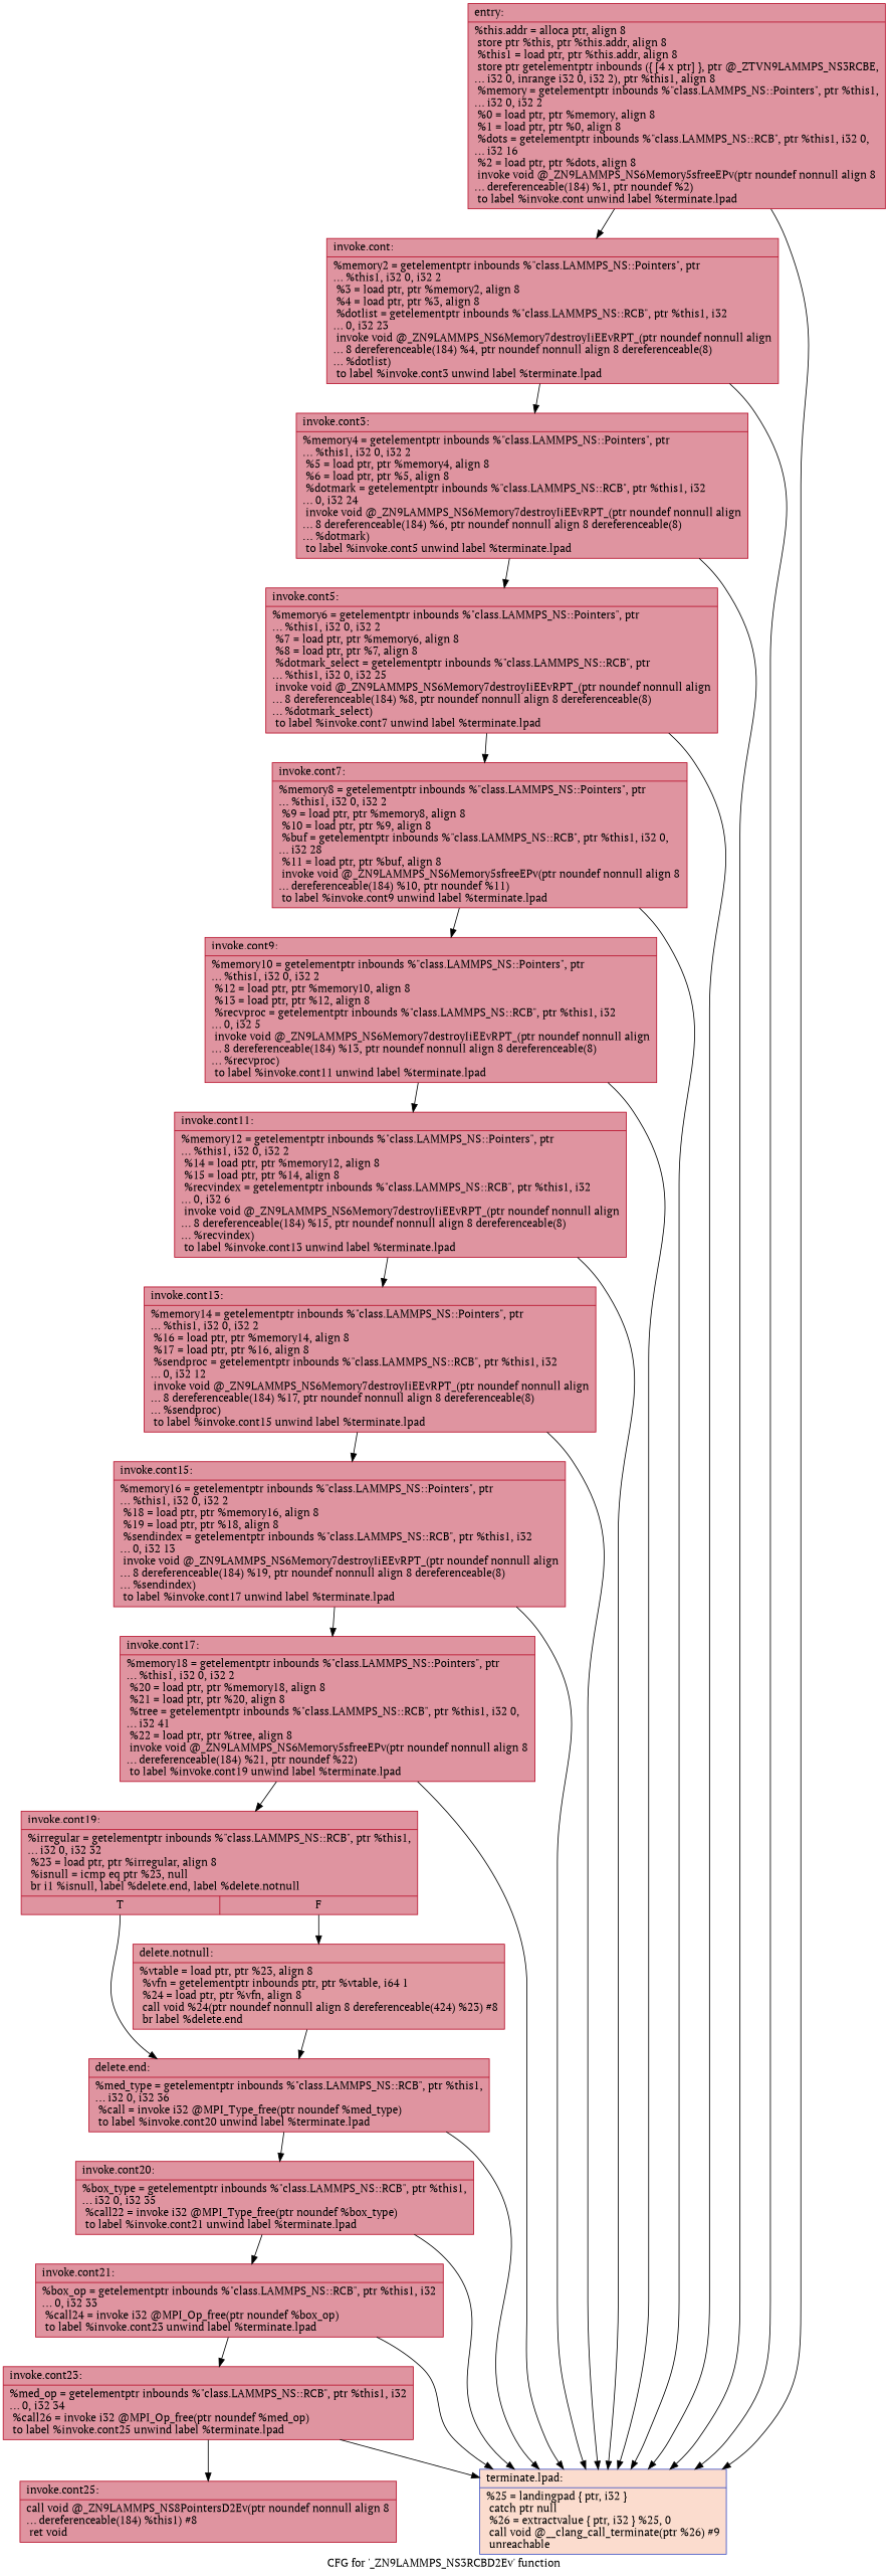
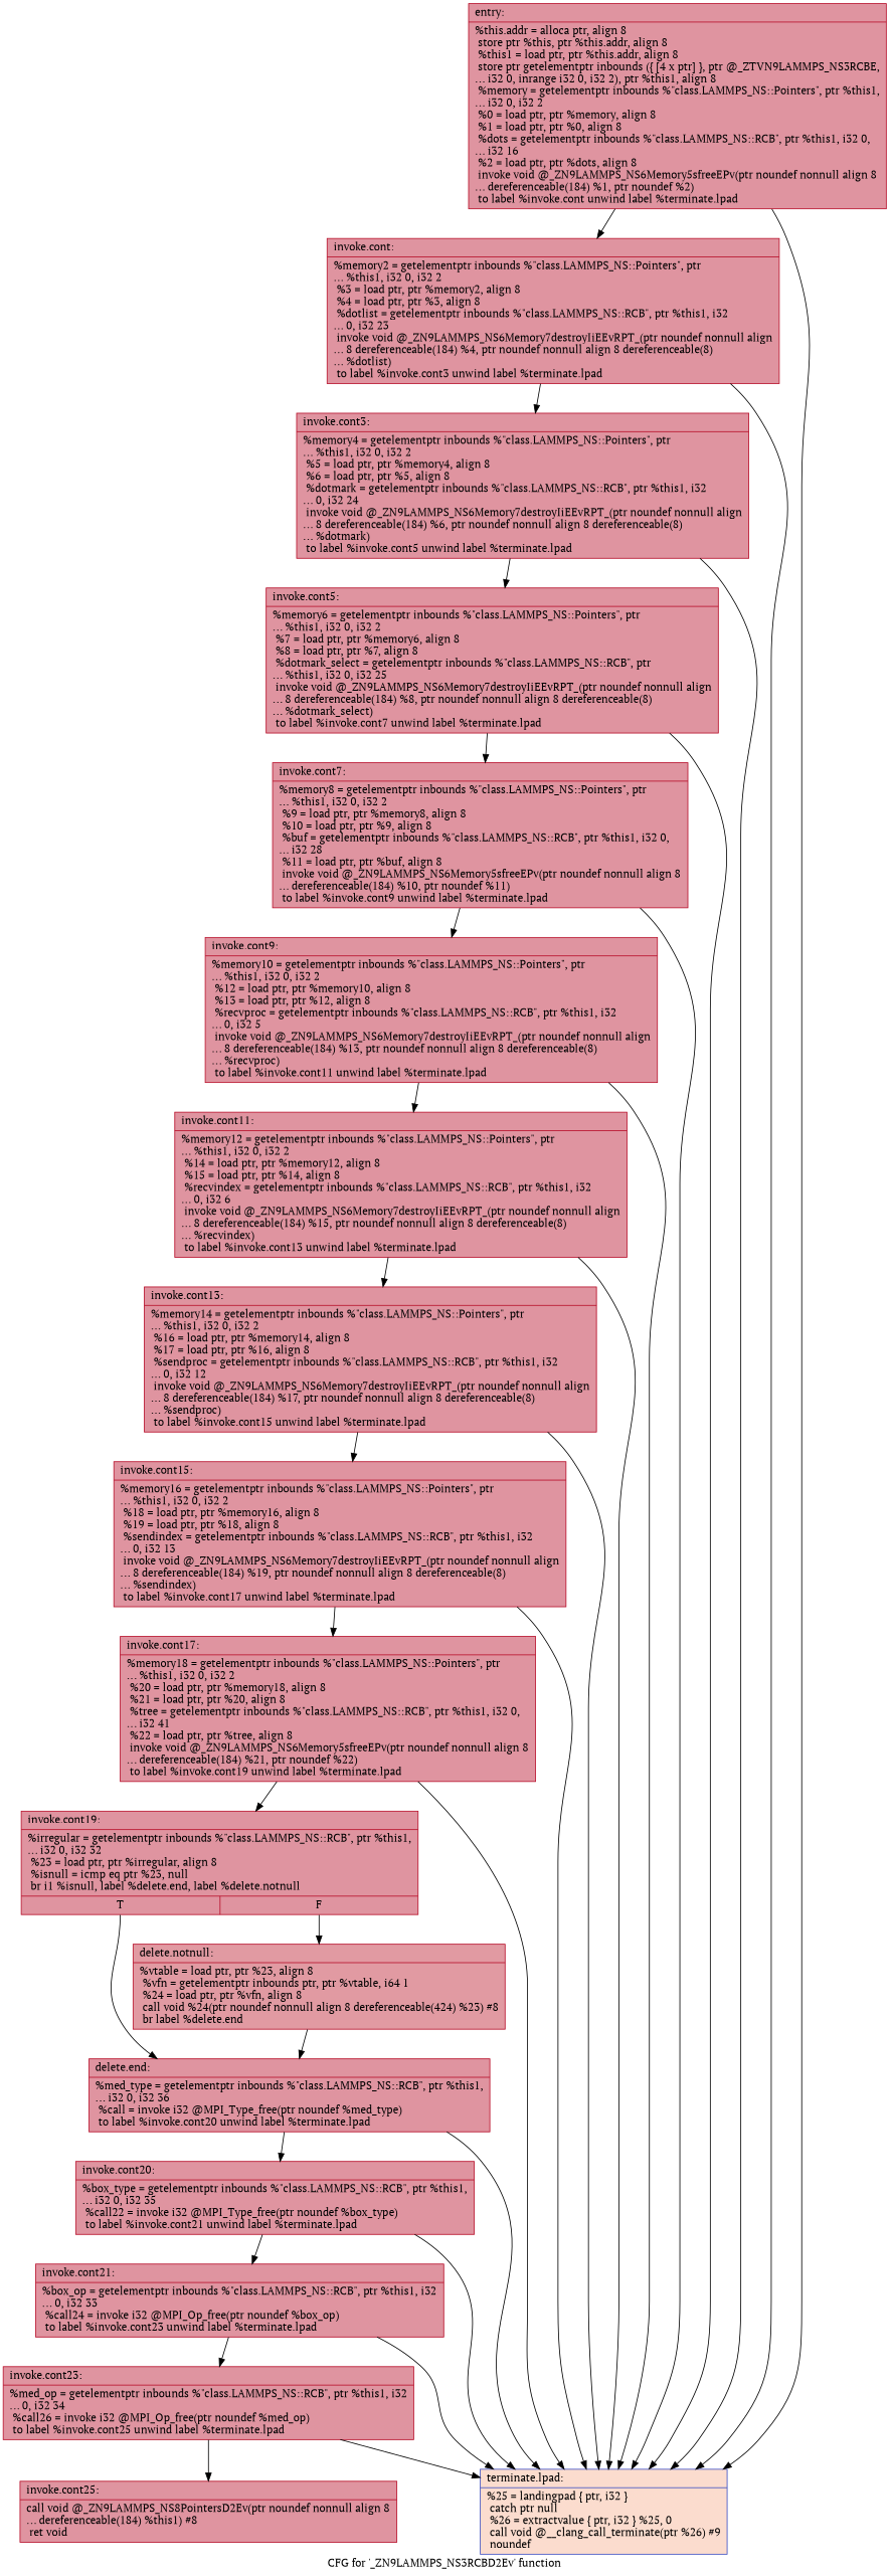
  digraph {
    label="CFG for '_ZN9LAMMPS_NS3RCBD2Ev' function"
    fontname="PT Serif"
    node [color="#b70d28ff" fillcolor="#b70d2870" fontname="PT Serif" shape=record style=filled]
    edge [fontname="PT Serif"]
    n1 [label="{entry:\l|  %this.addr = alloca ptr, align 8\l  store ptr %this, ptr %this.addr, align 8\l  %this1 = load ptr, ptr %this.addr, align 8\l  store ptr getelementptr inbounds (\{ [4 x ptr] \}, ptr @_ZTVN9LAMMPS_NS3RCBE,\l... i32 0, inrange i32 0, i32 2), ptr %this1, align 8\l  %memory = getelementptr inbounds %\"class.LAMMPS_NS::Pointers\", ptr %this1,\l... i32 0, i32 2\l  %0 = load ptr, ptr %memory, align 8\l  %1 = load ptr, ptr %0, align 8\l  %dots = getelementptr inbounds %\"class.LAMMPS_NS::RCB\", ptr %this1, i32 0,\l... i32 16\l  %2 = load ptr, ptr %dots, align 8\l  invoke void @_ZN9LAMMPS_NS6Memory5sfreeEPv(ptr noundef nonnull align 8\l... dereferenceable(184) %1, ptr noundef %2)\l          to label %invoke.cont unwind label %terminate.lpad\l}"]
    n2 [label="{invoke.cont:\l|  %memory2 = getelementptr inbounds %\"class.LAMMPS_NS::Pointers\", ptr\l... %this1, i32 0, i32 2\l  %3 = load ptr, ptr %memory2, align 8\l  %4 = load ptr, ptr %3, align 8\l  %dotlist = getelementptr inbounds %\"class.LAMMPS_NS::RCB\", ptr %this1, i32\l... 0, i32 23\l  invoke void @_ZN9LAMMPS_NS6Memory7destroyIiEEvRPT_(ptr noundef nonnull align\l... 8 dereferenceable(184) %4, ptr noundef nonnull align 8 dereferenceable(8)\l... %dotlist)\l          to label %invoke.cont3 unwind label %terminate.lpad\l}"]
-   n3 [color="#3d50c3ff" fillcolor="#f7af9170" label="{terminate.lpad:\l|  %25 = landingpad \{ ptr, i32 \}\l          catch ptr null\l  %26 = extractvalue \{ ptr, i32 \} %25, 0\l  call void @__clang_call_terminate(ptr %26) #9\l  unreachable\l}"]
+   n3 [color="#3d50c3ff" fillcolor="#f7af9170" label="{terminate.lpad:\l|  %25 = landingpad \{ ptr, i32 \}\l          catch ptr null\l  %26 = extractvalue \{ ptr, i32 \} %25, 0\l  call void @__clang_call_terminate(ptr %26) #9\l  noundef\l}"]
    n4 [label="{invoke.cont3:\l|  %memory4 = getelementptr inbounds %\"class.LAMMPS_NS::Pointers\", ptr\l... %this1, i32 0, i32 2\l  %5 = load ptr, ptr %memory4, align 8\l  %6 = load ptr, ptr %5, align 8\l  %dotmark = getelementptr inbounds %\"class.LAMMPS_NS::RCB\", ptr %this1, i32\l... 0, i32 24\l  invoke void @_ZN9LAMMPS_NS6Memory7destroyIiEEvRPT_(ptr noundef nonnull align\l... 8 dereferenceable(184) %6, ptr noundef nonnull align 8 dereferenceable(8)\l... %dotmark)\l          to label %invoke.cont5 unwind label %terminate.lpad\l}"]
    n5 [label="{invoke.cont5:\l|  %memory6 = getelementptr inbounds %\"class.LAMMPS_NS::Pointers\", ptr\l... %this1, i32 0, i32 2\l  %7 = load ptr, ptr %memory6, align 8\l  %8 = load ptr, ptr %7, align 8\l  %dotmark_select = getelementptr inbounds %\"class.LAMMPS_NS::RCB\", ptr\l... %this1, i32 0, i32 25\l  invoke void @_ZN9LAMMPS_NS6Memory7destroyIiEEvRPT_(ptr noundef nonnull align\l... 8 dereferenceable(184) %8, ptr noundef nonnull align 8 dereferenceable(8)\l... %dotmark_select)\l          to label %invoke.cont7 unwind label %terminate.lpad\l}"]
    n6 [label="{invoke.cont7:\l|  %memory8 = getelementptr inbounds %\"class.LAMMPS_NS::Pointers\", ptr\l... %this1, i32 0, i32 2\l  %9 = load ptr, ptr %memory8, align 8\l  %10 = load ptr, ptr %9, align 8\l  %buf = getelementptr inbounds %\"class.LAMMPS_NS::RCB\", ptr %this1, i32 0,\l... i32 28\l  %11 = load ptr, ptr %buf, align 8\l  invoke void @_ZN9LAMMPS_NS6Memory5sfreeEPv(ptr noundef nonnull align 8\l... dereferenceable(184) %10, ptr noundef %11)\l          to label %invoke.cont9 unwind label %terminate.lpad\l}"]
    n7 [label="{invoke.cont9:\l|  %memory10 = getelementptr inbounds %\"class.LAMMPS_NS::Pointers\", ptr\l... %this1, i32 0, i32 2\l  %12 = load ptr, ptr %memory10, align 8\l  %13 = load ptr, ptr %12, align 8\l  %recvproc = getelementptr inbounds %\"class.LAMMPS_NS::RCB\", ptr %this1, i32\l... 0, i32 5\l  invoke void @_ZN9LAMMPS_NS6Memory7destroyIiEEvRPT_(ptr noundef nonnull align\l... 8 dereferenceable(184) %13, ptr noundef nonnull align 8 dereferenceable(8)\l... %recvproc)\l          to label %invoke.cont11 unwind label %terminate.lpad\l}"]
    n8 [label="{invoke.cont11:\l|  %memory12 = getelementptr inbounds %\"class.LAMMPS_NS::Pointers\", ptr\l... %this1, i32 0, i32 2\l  %14 = load ptr, ptr %memory12, align 8\l  %15 = load ptr, ptr %14, align 8\l  %recvindex = getelementptr inbounds %\"class.LAMMPS_NS::RCB\", ptr %this1, i32\l... 0, i32 6\l  invoke void @_ZN9LAMMPS_NS6Memory7destroyIiEEvRPT_(ptr noundef nonnull align\l... 8 dereferenceable(184) %15, ptr noundef nonnull align 8 dereferenceable(8)\l... %recvindex)\l          to label %invoke.cont13 unwind label %terminate.lpad\l}"]
    n9 [label="{invoke.cont13:\l|  %memory14 = getelementptr inbounds %\"class.LAMMPS_NS::Pointers\", ptr\l... %this1, i32 0, i32 2\l  %16 = load ptr, ptr %memory14, align 8\l  %17 = load ptr, ptr %16, align 8\l  %sendproc = getelementptr inbounds %\"class.LAMMPS_NS::RCB\", ptr %this1, i32\l... 0, i32 12\l  invoke void @_ZN9LAMMPS_NS6Memory7destroyIiEEvRPT_(ptr noundef nonnull align\l... 8 dereferenceable(184) %17, ptr noundef nonnull align 8 dereferenceable(8)\l... %sendproc)\l          to label %invoke.cont15 unwind label %terminate.lpad\l}"]
    n10 [label="{invoke.cont15:\l|  %memory16 = getelementptr inbounds %\"class.LAMMPS_NS::Pointers\", ptr\l... %this1, i32 0, i32 2\l  %18 = load ptr, ptr %memory16, align 8\l  %19 = load ptr, ptr %18, align 8\l  %sendindex = getelementptr inbounds %\"class.LAMMPS_NS::RCB\", ptr %this1, i32\l... 0, i32 13\l  invoke void @_ZN9LAMMPS_NS6Memory7destroyIiEEvRPT_(ptr noundef nonnull align\l... 8 dereferenceable(184) %19, ptr noundef nonnull align 8 dereferenceable(8)\l... %sendindex)\l          to label %invoke.cont17 unwind label %terminate.lpad\l}"]
    n11 [label="{invoke.cont17:\l|  %memory18 = getelementptr inbounds %\"class.LAMMPS_NS::Pointers\", ptr\l... %this1, i32 0, i32 2\l  %20 = load ptr, ptr %memory18, align 8\l  %21 = load ptr, ptr %20, align 8\l  %tree = getelementptr inbounds %\"class.LAMMPS_NS::RCB\", ptr %this1, i32 0,\l... i32 41\l  %22 = load ptr, ptr %tree, align 8\l  invoke void @_ZN9LAMMPS_NS6Memory5sfreeEPv(ptr noundef nonnull align 8\l... dereferenceable(184) %21, ptr noundef %22)\l          to label %invoke.cont19 unwind label %terminate.lpad\l}"]
    n12 [label="{invoke.cont19:\l|  %irregular = getelementptr inbounds %\"class.LAMMPS_NS::RCB\", ptr %this1,\l... i32 0, i32 32\l  %23 = load ptr, ptr %irregular, align 8\l  %isnull = icmp eq ptr %23, null\l  br i1 %isnull, label %delete.end, label %delete.notnull\l|{<s0>T|<s1>F}}"]
    n13 [label="{delete.end:\l|  %med_type = getelementptr inbounds %\"class.LAMMPS_NS::RCB\", ptr %this1,\l... i32 0, i32 36\l  %call = invoke i32 @MPI_Type_free(ptr noundef %med_type)\l          to label %invoke.cont20 unwind label %terminate.lpad\l}"]
    n14 [fillcolor="#bb1b2c70" label="{delete.notnull:\l|  %vtable = load ptr, ptr %23, align 8\l  %vfn = getelementptr inbounds ptr, ptr %vtable, i64 1\l  %24 = load ptr, ptr %vfn, align 8\l  call void %24(ptr noundef nonnull align 8 dereferenceable(424) %23) #8\l  br label %delete.end\l}"]
    n15 [label="{invoke.cont20:\l|  %box_type = getelementptr inbounds %\"class.LAMMPS_NS::RCB\", ptr %this1,\l... i32 0, i32 35\l  %call22 = invoke i32 @MPI_Type_free(ptr noundef %box_type)\l          to label %invoke.cont21 unwind label %terminate.lpad\l}"]
    n16 [label="{invoke.cont21:\l|  %box_op = getelementptr inbounds %\"class.LAMMPS_NS::RCB\", ptr %this1, i32\l... 0, i32 33\l  %call24 = invoke i32 @MPI_Op_free(ptr noundef %box_op)\l          to label %invoke.cont23 unwind label %terminate.lpad\l}"]
    n17 [label="{invoke.cont23:\l|  %med_op = getelementptr inbounds %\"class.LAMMPS_NS::RCB\", ptr %this1, i32\l... 0, i32 34\l  %call26 = invoke i32 @MPI_Op_free(ptr noundef %med_op)\l          to label %invoke.cont25 unwind label %terminate.lpad\l}"]
    n18 [label="{invoke.cont25:\l|  call void @_ZN9LAMMPS_NS8PointersD2Ev(ptr noundef nonnull align 8\l... dereferenceable(184) %this1) #8\l  ret void\l}"]
    n1 -> n2
    n1 -> n3
    n2 -> n3
    n2 -> n4
    n4 -> n3
    n4 -> n5
    n5 -> n3
    n5 -> n6
    n6 -> n3
    n6 -> n7
    n7 -> n3
    n7 -> n8
    n8 -> n3
    n8 -> n9
    n9 -> n3
    n9 -> n10
    n10 -> n3
    n10 -> n11
    n11 -> n3
    n11 -> n12
    n12 -> n13 [tailport=s0]
    n12 -> n14 [tailport=s1]
    n13 -> n3
    n13 -> n15
    n14 -> n13
    n15 -> n3
    n15 -> n16
    n16 -> n3
    n16 -> n17
    n17 -> n3
    n17 -> n18
  }
